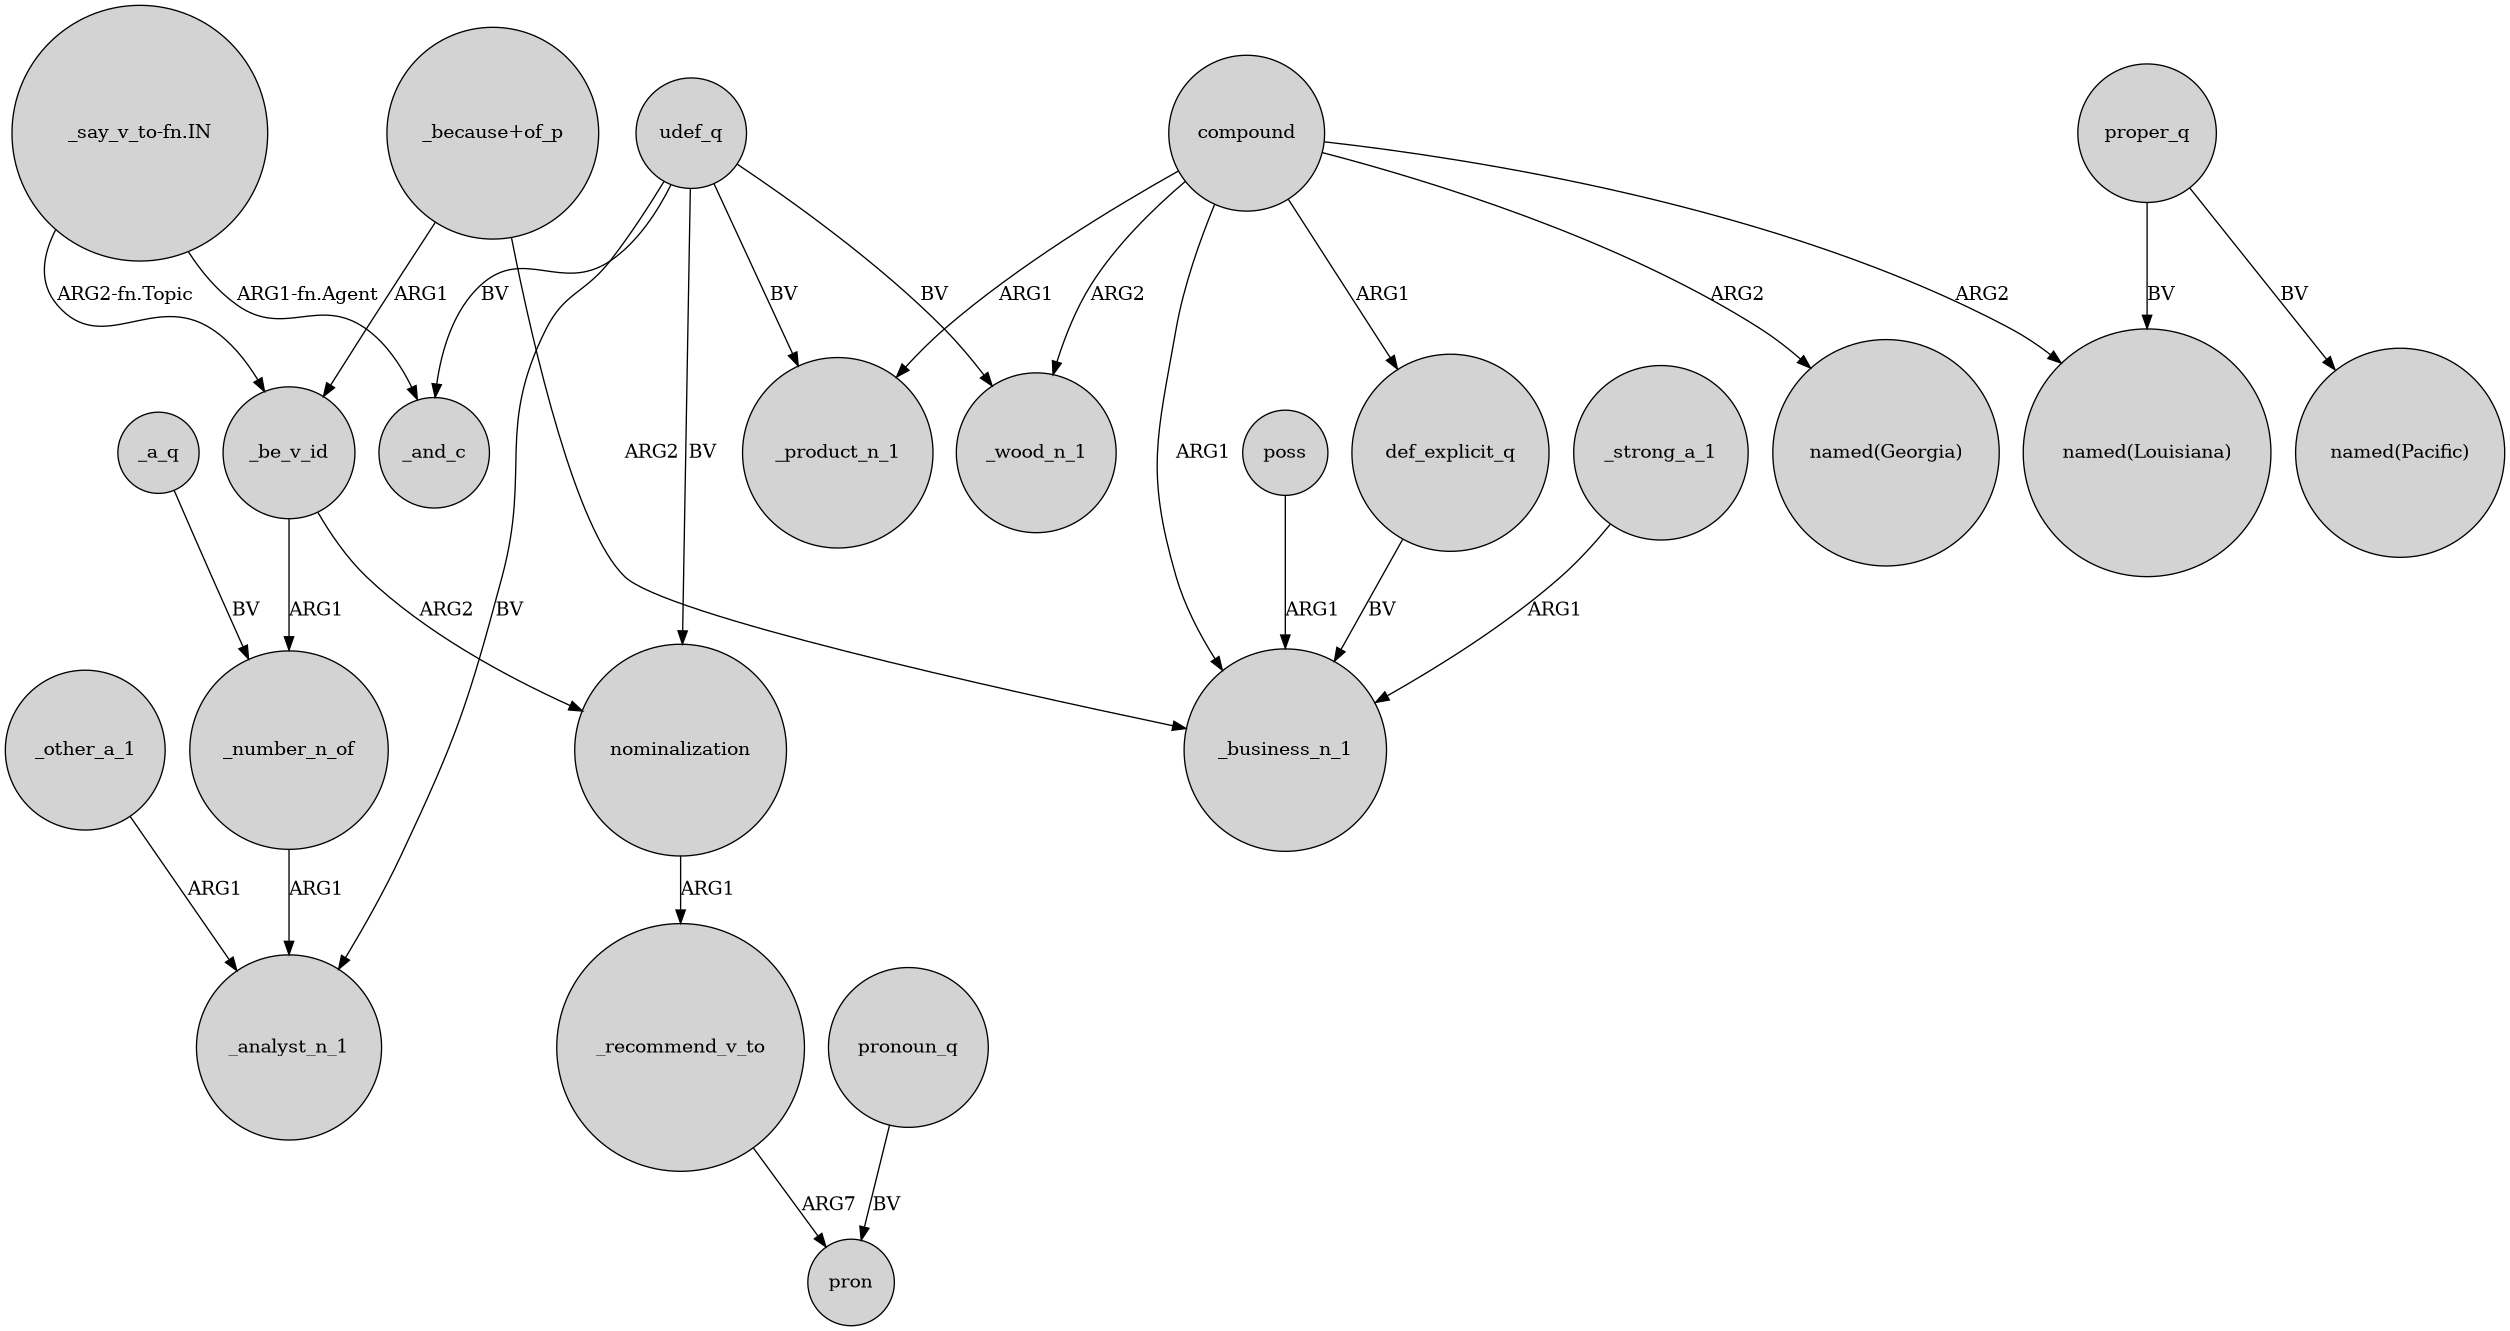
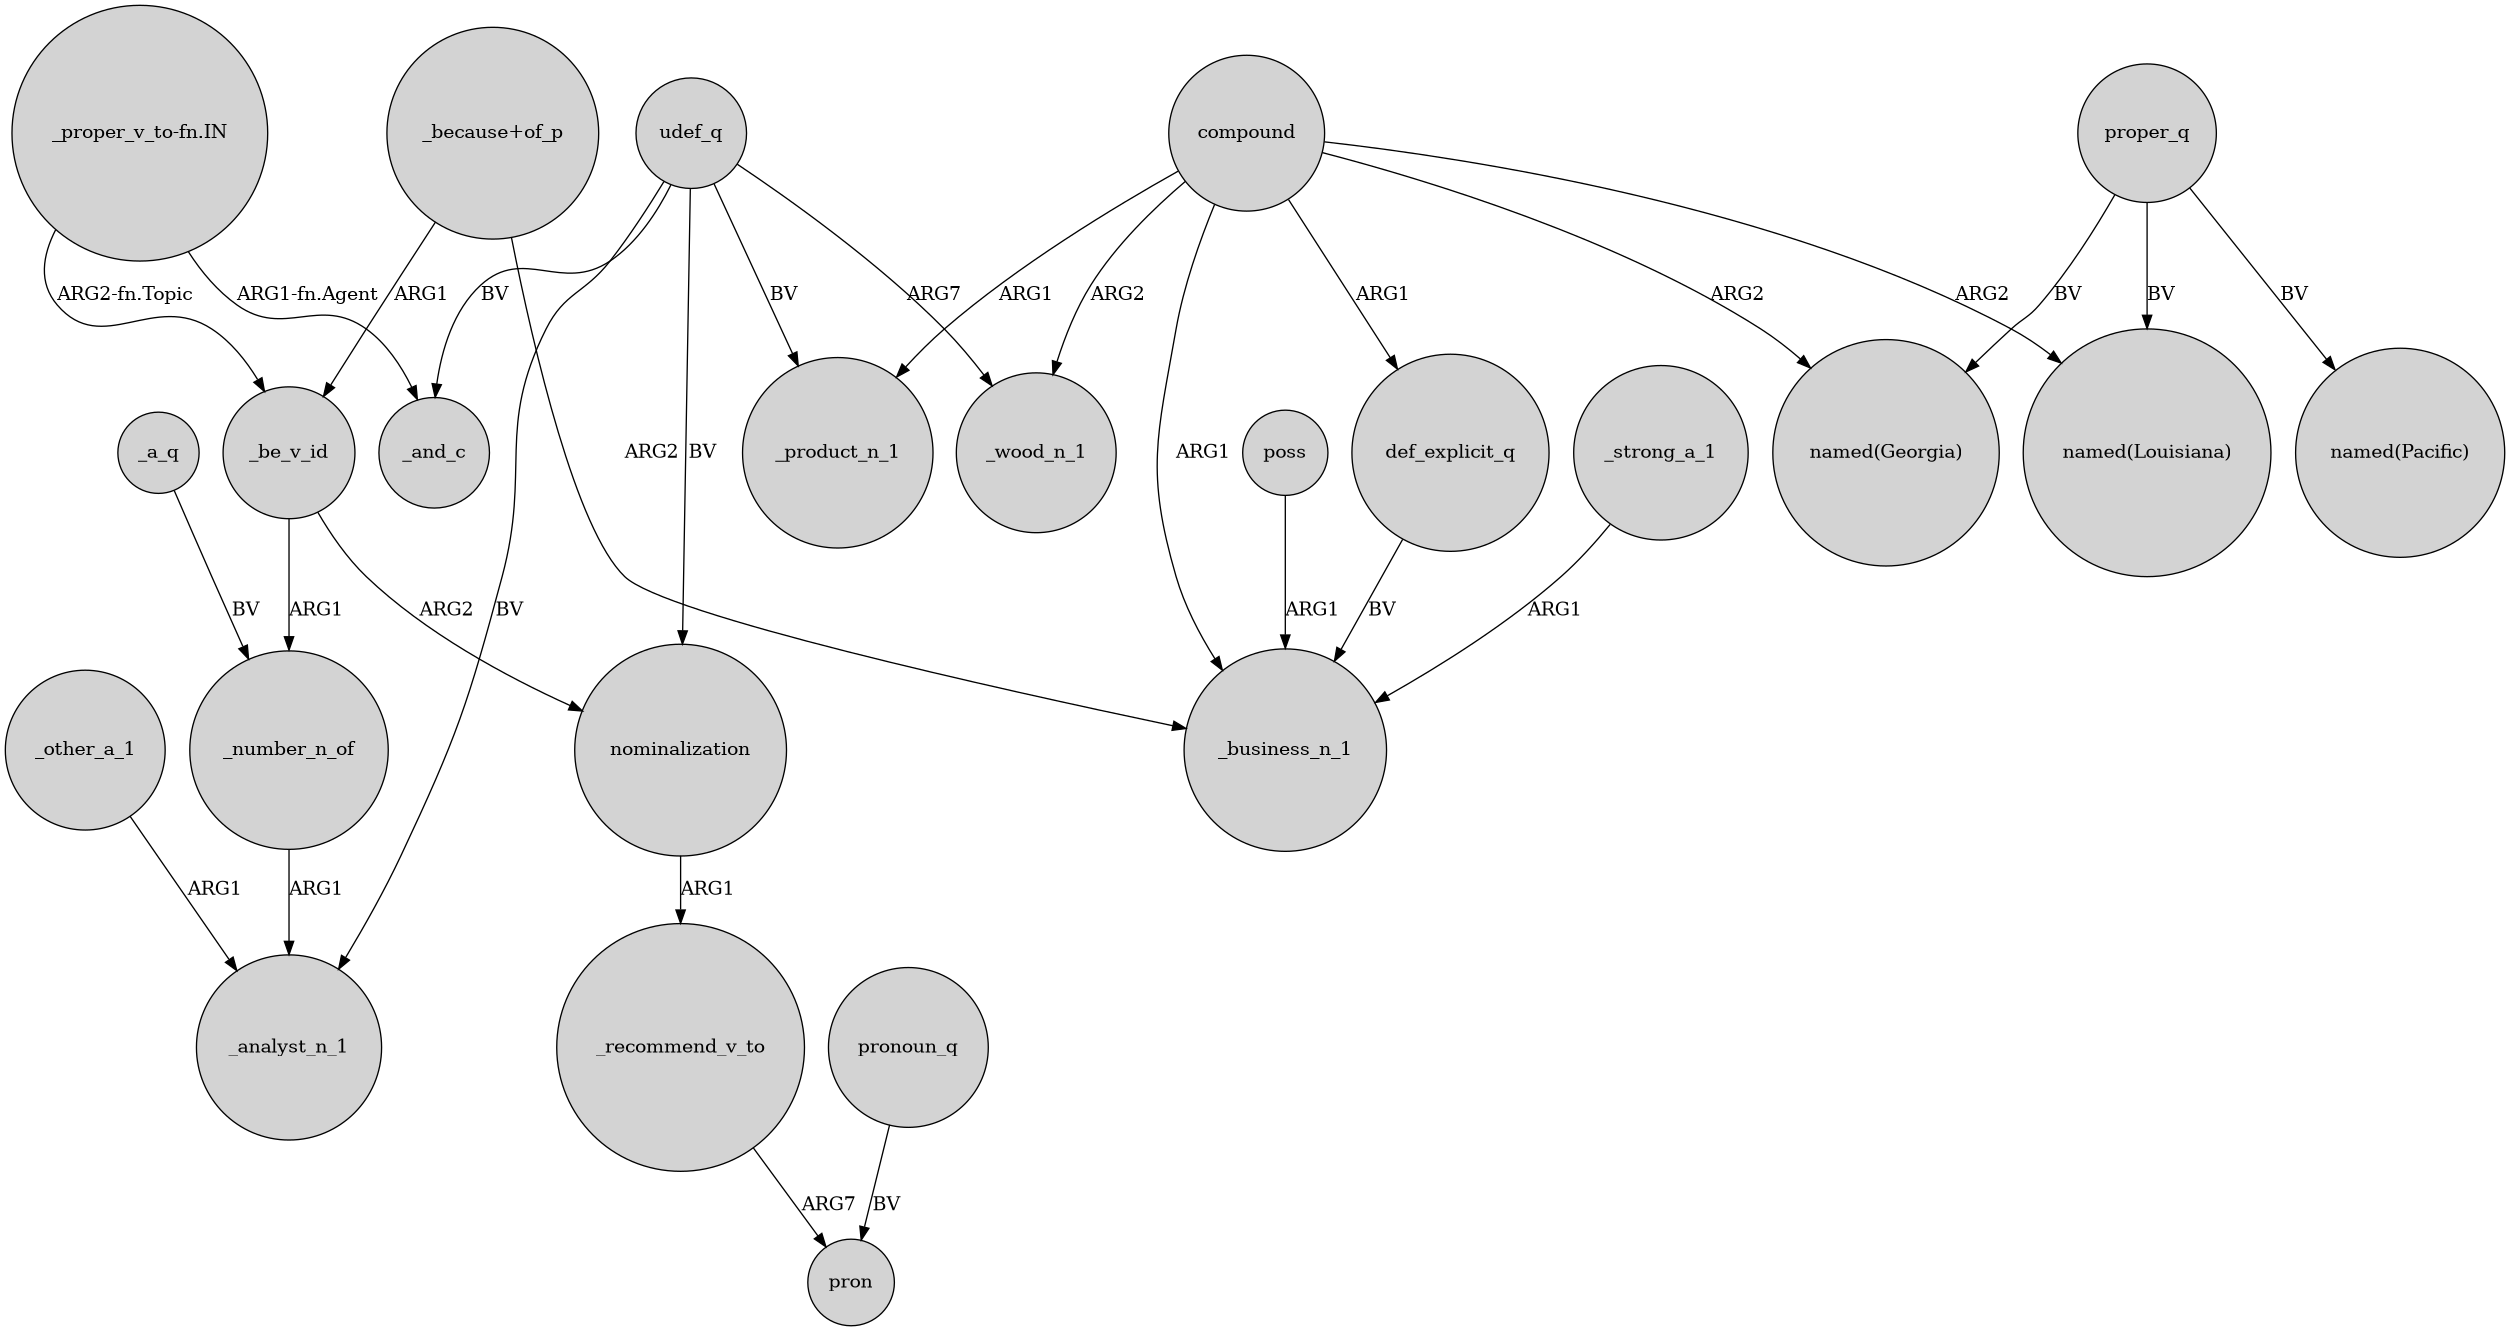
  digraph {
    node [shape=circle style=filled]
    compound
    _product_n_1
    _business_n_1
    _wood_n_1
    "named(Georgia)"
    "named(Louisiana)"
    def_explicit_q
    _a_q
    _number_n_of
    _analyst_n_1
-   "_say_v_to-fn.IN"
+   "_say_v_to-fn.IN" [label="_proper_v_to-fn.IN"]
    _and_c
    _be_v_id
    nominalization
    poss
    "_because+of_p"
    udef_q
    _recommend_v_to
    pron
    _strong_a_1
    pronoun_q
    proper_q
    "named(Pacific)"
    _other_a_1
    compound -> _product_n_1 [label=ARG1]
    compound -> _business_n_1 [label=ARG1]
    compound -> _wood_n_1 [label=ARG2]
    compound -> "named(Georgia)" [label=ARG2]
    compound -> "named(Louisiana)" [label=ARG2]
    compound -> def_explicit_q [label=ARG1]
    def_explicit_q -> _business_n_1 [label=BV]
    _a_q -> _number_n_of [label=BV]
    _number_n_of -> _analyst_n_1 [label=ARG1]
    "_say_v_to-fn.IN" -> _and_c [label="ARG1-fn.Agent"]
    "_say_v_to-fn.IN" -> _be_v_id [label="ARG2-fn.Topic"]
    _be_v_id -> _number_n_of [label=ARG1]
    _be_v_id -> nominalization [label=ARG2]
    nominalization -> _recommend_v_to [label=ARG1]
    poss -> _business_n_1 [label=ARG1]
    "_because+of_p" -> _business_n_1 [label=ARG2]
    "_because+of_p" -> _be_v_id [label=ARG1]
    udef_q -> _product_n_1 [label=BV]
-   udef_q -> _wood_n_1 [label=BV]
+   udef_q -> _wood_n_1 [label=ARG7]
    udef_q -> _analyst_n_1 [label=BV]
    udef_q -> _and_c [label=BV]
    udef_q -> nominalization [label=BV]
    _recommend_v_to -> pron [label=ARG7]
    _strong_a_1 -> _business_n_1 [label=ARG1]
    pronoun_q -> pron [label=BV]
+   proper_q -> "named(Georgia)" [label=BV]
    proper_q -> "named(Louisiana)" [label=BV]
    proper_q -> "named(Pacific)" [label=BV]
    _other_a_1 -> _analyst_n_1 [label=ARG1]
  }
